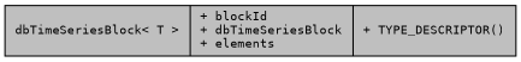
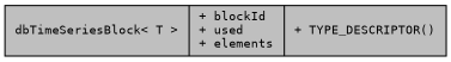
  digraph {
    rankdir=LR
    fontname="DejaVu Sans Mono"
-   n1 [color=black fillcolor=grey75 fontcolor=black fontname="DejaVu Sans Mono" fontsize=10 height=0.2 label="{dbTimeSeriesBlock\< T \>\n|+ blockId\l+ dbTimeSeriesBlock\l+ elements\l|+ TYPE_DESCRIPTOR()\l}" shape=record style=filled width=0.4]
+   n1 [color=black fillcolor=grey75 fontcolor=black fontname="DejaVu Sans Mono" fontsize=10 height=0.2 label="{dbTimeSeriesBlock\< T \>\n|+ blockId\l+ used\l+ elements\l|+ TYPE_DESCRIPTOR()\l}" shape=record style=filled width=0.4]
  }
